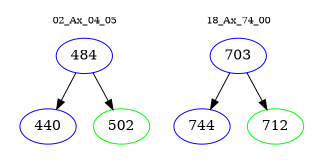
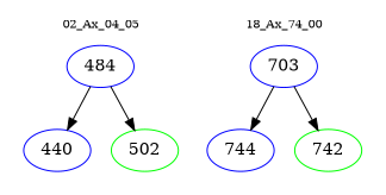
  digraph {
    node [color=blue]
    edge [color=black]
    n1 [label=484]
    n2 [label=440]
    n3 [color=green label=502]
    n4 [label=703]
    n5 [label=744]
-   n6 [color=green label=712]
+   n6 [color=green label=742]
    subgraph cluster_1 {
      color=white
      fontsize=10
      label="02_Ax_04_05"
      n1
      n2
      n3
    }
    subgraph cluster_2 {
      color=white
      fontsize=10
      label="18_Ax_74_00"
      n4
      n5
      n6
    }
    n1 -> n2
    n1 -> n3
    n4 -> n5
    n4 -> n6
  }
